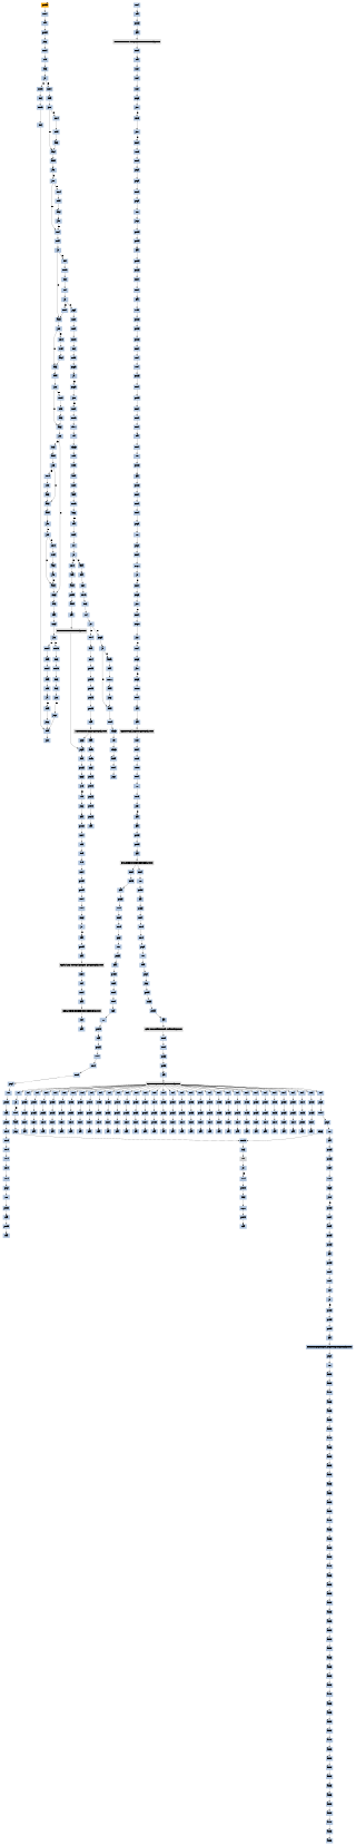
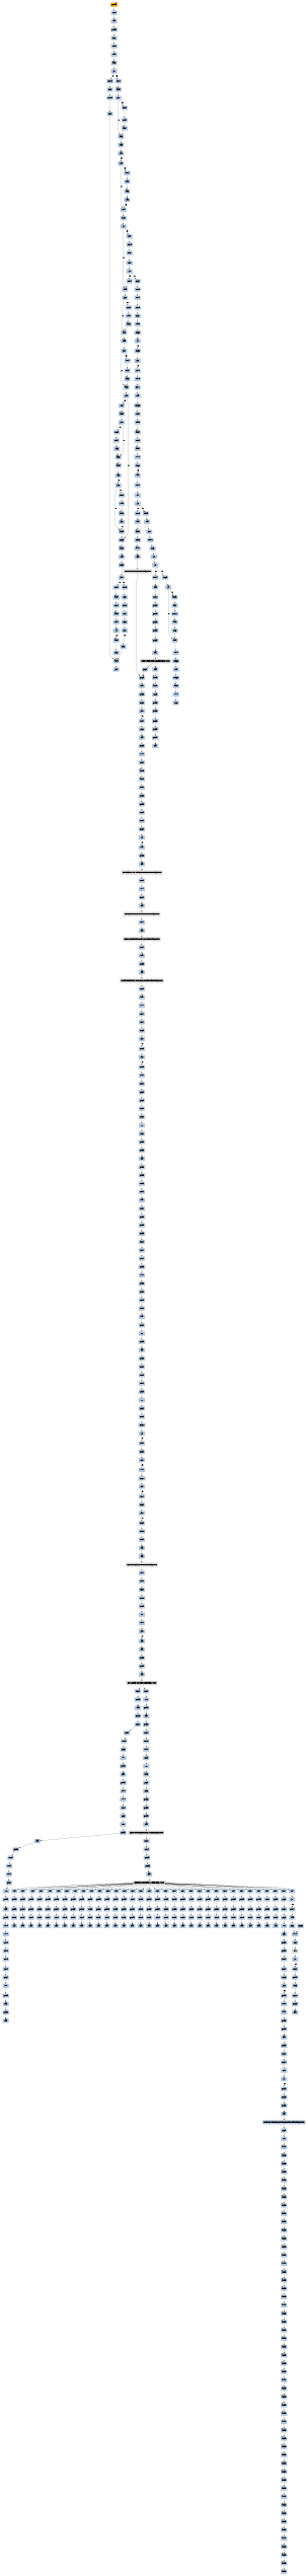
  strict digraph {
    node [color=lightsteelblue fillcolor=lightsteelblue shape=rectangle style=filled]
    edge [color="#000000"]
    n1 [color=lightgrey fillcolor=orange label=pusha]
    n2 [label=movl]
    n3 [label=leal]
    n4 [label=pushl]
    n5 [label=jmp]
    n6 [label=movl]
    n7 [label=subl]
    n8 [label=adcl]
    n9 [label=jb]
    n10 [label=movb]
    n11 [label=movl]
    n12 [label=incl]
    n13 [label=addl]
    n14 [label=movb]
    n15 [label=jne]
    n16 [label=incl]
    n17 [label=addl]
    n18 [label=jne]
    n19 [label=adcl]
    n20 [label=movl]
    n21 [label=addl]
    n22 [label=subl]
    n23 [label=jae]
    n24 [label=adcl]
    n25 [label=jne]
    n26 [label=xorl]
    n27 [label=movl]
    n28 [label=subl]
    n29 [label=subl]
    n30 [label=jb]
    n31 [label=adcl]
    n32 [label=shll]
    n33 [label=addl]
    n34 [label=movb]
    n35 [label=jne]
    n36 [label=incl]
    n37 [label=adcl]
    n38 [label=movl]
    n39 [label=xorl]
    n40 [label=je]
    n41 [label=movl]
    n42 [label=popl]
    n43 [label=movl]
    n44 [label=movl]
    n45 [label=addl]
    n46 [label=subl]
    n47 [label=jne]
    n48 [label=adcl]
    n49 [label=adcl]
    n50 [label=movl]
    n51 [label=jne]
    n52 [label=subl]
    n53 [label=cmpl]
    n54 [label=incl]
    n55 [label=adcl]
    n56 [label=adcl]
    n57 [label=addl]
    n58 [label=leal]
    n59 [label=jne]
    n60 [label=cmpl]
    n61 [label=jbe]
    n62 [label=movl]
    n63 [label=movb]
    n64 [label=addl]
    n65 [label=incl]
    n66 [label=movl]
    n67 [label=movb]
    n68 [label=addl]
    n69 [label=subl]
    n70 [label=ja]
    n71 [label=addl]
    n72 [label=jmp]
    n73 [label=adcl]
    n74 [label=movl]
    n75 [label=addl]
    n76 [label=subl]
    n77 [label=jae]
    n78 [label=adcl]
    n79 [label=jne]
    n80 [label=addl]
    n81 [label=movl]
    n82 [label=subl]
    n83 [label=adcl]
    n84 [label=jae]
    n85 [label=incl]
    n86 [label=decl]
    n87 [label=jne]
    n88 [label=jmp]
    n89 [label=jae]
    n90 [label=movb]
    n91 [label=incl]
    n92 [label=subb]
    n93 [label=cmpb]
    n94 [label=ja]
    n95 [label=cmpb]
    n96 [label=jne]
    n97 [label=movl]
    n98 [label=movb]
    n99 [label=shrw]
    n100 [label=roll]
    n101 [label=xchgb]
    n102 [label=subl]
    n103 [label=subb]
    n104 [label=addl]
    n105 [label=movl]
    n106 [label=addl]
    n107 [label=movb]
    n108 [label=loop]
    n109 [label=leal]
    n110 [label=movl]
    n111 [label=orl]
    n112 [label=je]
    n113 [label=movl]
    n114 [label=addl]
    n115 [label=leal]
    n116 [label=leal]
    n117 [label=addl]
    n118 [label=xorl]
    n119 [label=pushl]
    n120 [label=addl]
    n121 [label=call]
    n122 [color=lightgrey fillcolor=lightgrey label="LOADLIBRARYA-KERNEL32-DLL"]
    n123 [label=popa]
    n124 [label=xchgl]
    n125 [label=movb]
    n126 [label=incl]
    n127 [fillcolor=lightgrey label=orb]
    n128 [label=je]
    n129 [label=movl]
    n130 [label=pushl]
    n131 [label=decl]
    n132 [label=repnz]
    n133 [label=pushl]
    n134 [label=call]
    n135 [color=lightgrey fillcolor=lightgrey label="GETPROCADDRESS-KERNEL32-DLL"]
    n136 [label=orl]
    n137 [label=xorl]
    n138 [label=xorl]
    n139 [label=xorl]
    n140 [label=xorl]
    n141 [label=xorl]
    n142 [label=xorl]
    n143 [label=xorl]
    n144 [label=xorl]
    n145 [label=xorl]
    n146 [label=xorl]
    n147 [label=xorl]
    n148 [label=xorl]
    n149 [label=xorl]
    n150 [label=xorl]
    n151 [label=xorl]
    n152 [label=xorl]
    n153 [label=xorl]
    n154 [label=xorl]
    n155 [label=xorl]
    n156 [label=xorl]
    n157 [label=xorl]
    n158 [label=xorl]
    n159 [label=xorl]
    n160 [label=xorl]
    n161 [label=xorl]
    n162 [label=xorl]
    n163 [label=xorl]
    n164 [label=xorl]
    n165 [label=xorl]
    n166 [label=xorl]
    n167 [label=xorl]
    n168 [label=xorl]
    n169 [label=xorl]
    n170 [label=je]
    n171 [label=pushl]
    n172 [label=pushl]
    n173 [label=pushl]
    n174 [label=pushl]
    n175 [label=pushl]
    n176 [label=pushl]
    n177 [label=pushl]
    n178 [label=pushl]
    n179 [label=pushl]
    n180 [label=pushl]
    n181 [label=pushl]
    n182 [label=pushl]
    n183 [label=pushl]
    n184 [label=pushl]
    n185 [label=movl]
    n186 [label=pushl]
    n187 [label=pushl]
    n188 [label=pushl]
    n189 [label=pushl]
    n190 [label=pushl]
    n191 [label=pushl]
    n192 [label=pushl]
    n193 [label=pushl]
    n194 [label=pushl]
    n195 [label=pushl]
    n196 [label=pushl]
    n197 [label=pushl]
    n198 [label=pushl]
    n199 [label=pushl]
    n200 [label=pushl]
    n201 [label=movl]
    n202 [label=pushl]
    n203 [label=popl]
    n204 [label=movl]
    n205 [label=pushl]
    n206 [label=pushl]
    n207 [label=pushl]
    n208 [label=pushl]
    n209 [label=pushl]
    n210 [label=pushl]
    n211 [label=pushl]
    n212 [label=pushl]
    n213 [label=pushl]
    n214 [label=pushl]
    n215 [label=pushl]
    n216 [label=pushl]
    n217 [label=pushl]
    n218 [label=pushl]
    n219 [label=pushl]
    n220 [label=pushl]
    n221 [label=pushl]
    n222 [label=pushl]
    n223 [label=pushl]
    n224 [label=pushl]
    n225 [label=pushl]
    n226 [label=pushl]
    n227 [label=pushl]
    n228 [label=pushl]
    n229 [label=pushl]
    n230 [label=pushl]
    n231 [label=pushl]
    n232 [label=pushl]
    n233 [label=pushl]
    n234 [label=pushl]
    n235 [label=pushl]
    n236 [label=pushl]
    n237 [label=movl]
    n238 [label=addl]
    n239 [label=jmp]
    n240 [label=movb]
    n241 [label=incl]
    n242 [label=orl]
    n243 [label=je]
    n244 [label=cmpb]
    n245 [label=movl]
    n246 [label=ja]
    n247 [label=leal]
    n248 [label=addl]
    n249 [label=andb]
    n250 [label=movl]
    n251 [label=movl]
    n252 [label=shll]
    n253 [label=xchgb]
    n254 [label=movw]
    n255 [label=roll]
    n256 [label=xchgb]
    n257 [label=addl]
    n258 [label=movl]
    n259 [label=jmp]
    n260 [label=addl]
    n261 [label=jmp]
    n262 [label=pushl]
    n263 [label=pushl]
    n264 [label=pushl]
    n265 [label=pushl]
    n266 [label=pushl]
    n267 [label=call]
    n268 [color=lightgrey fillcolor=lightgrey label="VIRTUALPROTECT-KERNEL32-DLL"]
    n269 [label=leal]
    n270 [label=popl]
    n271 [label=andb]
    n272 [label=andb]
    n273 [label=leal]
    n274 [label=popl]
    n275 [label=pushl]
    n276 [label=pushl]
    n277 [label=pushl]
    n278 [label=pushl]
    n279 [label=pushl]
    n280 [label=call]
    n281 [label=pushl]
    n282 [label=cmpl]
    n283 [label=jne]
    n284 [label=subl]
    n285 [label=jmp]
    n286 [label=call]
    n287 [label=pushl]
    n288 [label=movl]
    n289 [label=subl]
    n290 [label=andl]
    n291 [label=andl]
    n292 [label=movl]
    n293 [label=pushl]
    n294 [label=pushl]
    n295 [label=movl]
    n296 [label=movl]
    n297 [label=cmpl]
    n298 [label=je]
    n299 [label=leal]
    n300 [label=pushl]
    n301 [label=call]
    n302 [color=lightgrey fillcolor=lightgrey label="GETSYSTEMTIMEASFILETIME-KERNEL32-DLL"]
    n303 [label=movl]
    n304 [label=xorl]
    n305 [label=movl]
    n306 [label=call]
    n307 [color=lightgrey fillcolor=lightgrey label="GETCURRENTTHREADID-KERNEL32-DLL"]
    n308 [label=xorl]
    n309 [label=call]
+   n310 [color=lightgrey fillcolor=lightgrey label="GETCURRENTPROCESSID-KERNEL32-DLL"]
    n311 [label=xorl]
    n312 [label=leal]
    n313 [label=pushl]
    n314 [label=call]
    n315 [color=lightgrey fillcolor=lightgrey label="QUERYPERFORMANCECOUNTER-KERNEL32-DLL"]
    n316 [label=movl]
    n317 [label=leal]
    n318 [label=xorl]
    n319 [label=xorl]
    n320 [label=xorl]
    n321 [label=cmpl]
    n322 [label=jne]
    n323 [label=testl]
    n324 [label=jne]
    n325 [label=movl]
    n326 [label=notl]
    n327 [label=movl]
    n328 [label=popl]
    n329 [label=popl]
    n330 [label=movl]
    n331 [label=popl]
    n332 [label=ret]
    n333 [label=jmp]
    n334 [label=pushl]
    n335 [label=pushl]
    n336 [label=call]
    n337 [label=pushl]
    n338 [label=pushl]
    n339 [label=movl]
    n340 [label=movl]
    n341 [label=leal]
    n342 [label=subl]
    n343 [label=pushl]
    n344 [label=pushl]
    n345 [label=pushl]
    n346 [label=movl]
    n347 [label=xorl]
    n348 [label=xorl]
    n349 [label=pushl]
    n350 [label=movl]
    n351 [label=pushl]
    n352 [label=movl]
    n353 [label=movl]
    n354 [label=movl]
    n355 [label=leal]
    n356 [label=movl]
    n357 [label=ret]
    n358 [label=pushl]
    n359 [label=call]
    n360 [label=pushl]
    n361 [label=movl]
    n362 [label=movl]
    n363 [label=movl]
    n364 [label=popl]
    n365 [label=ret]
    n366 [label=popl]
    n367 [label=movl]
    n368 [label=cmpw]
    n369 [label=je]
    n370 [label=movl]
    n371 [label=cmpl]
    n372 [label=jne]
    n373 [label=movl]
    n374 [label=cmpw]
    n375 [label=jne]
    n376 [label=xorl]
    n377 [label=cmpl]
    n378 [label=jbe]
    n379 [label=cmpl]
    n380 [label=setne]
    n381 [label=movl]
    n382 [label=call]
    n383 [label=call]
    n384 [color=lightgrey fillcolor=lightgrey label="GETPROCESSHEAP-KERNEL32-DLL"]
    n385 [label=xorl]
    n386 [label=movl]
    n387 [label=testl]
    n388 [label=setne]
    n389 [label=movl]
    n390 [label=ret]
    n391 [label=testl]
    n392 [label=jne]
    n393 [label=call]
    n394 [label=call]
    n395 [label=pushl]
    n396 [label=pushl]
    n397 [label=call]
    n398 [color=lightgrey fillcolor=lightgrey label="ENCODEPOINTER-KERNEL32-DLL"]
    n399 [label=movl]
    n400 [label=movl]
    n401 [label=pushl]
    n402 [label=ret]
    n403 [label=call]
    n404 [label=pushl]
    n405 [label=pushl]
    n406 [label=movl]
    n407 [label=movl]
    n408 [label=movl]
    n409 [label=popl]
    n410 [label=ret]
    n411 [label=pushl]
    n412 [label=call]
    n413 [label=pushl]
    n414 [label=movl]
    n415 [label=movl]
    n416 [label=movl]
    n417 [label=popl]
    n418 [label=ret]
    n419 [label=pushl]
    n420 [label=call]
    n421 [label=pushl]
    n422 [label=movl]
    n423 [label=movl]
    n424 [label=movl]
    n425 [label=popl]
    n426 [label=ret]
    n427 [label=pushl]
    n428 [label=call]
    n429 [label=pushl]
    n430 [label=movl]
    n431 [label=movl]
    n432 [label=movl]
    n433 [label=movl]
    n434 [label=movl]
    n435 [label=movl]
    n436 [label=popl]
    n437 [label=ret]
    n438 [label=pushl]
    n439 [label=call]
    n440 [label=pushl]
    n441 [label=call]
    n442 [label=call]
    n443 [label=pushl]
    n444 [label=movl]
    n445 [label=movl]
    n446 [label=movl]
    n447 [label=popl]
    n448 [label=ret]
    n449 [label=addl]
    n450 [label=popl]
    n451 [label=jmp]
    n452 [label=pushl]
    n453 [label=pushl]
    n454 [label=pushl]
    n455 [label=call]
    n456 [color=lightgrey fillcolor=lightgrey label="GETMODULEHANDLEW-KERNEL32-DLL"]
    n457 [label=movl]
    n458 [label=movl]
    n459 [label=pushl]
    n460 [label=pushl]
    n461 [label=call]
    n462 [label=movl]
    n463 [label=call]
    n464 [label=movl]
    n465 [label=call]
    n466 [label=movl]
    n467 [label=call]
    n468 [label=movl]
    n469 [label=call]
    n470 [label=movl]
    n471 [label=call]
    n472 [label=movl]
    n473 [label=call]
    n474 [label=movl]
    n475 [label=call]
    n476 [label=movl]
    n477 [label=call]
    n478 [label=movl]
    n479 [label=call]
    n480 [label=movl]
    n481 [label=call]
    n482 [label=movl]
    n483 [label=call]
    n484 [label=movl]
    n485 [label=call]
    n486 [label=movl]
    n487 [label=call]
    n488 [label=movl]
    n489 [label=call]
    n490 [label=pushl]
    n491 [label=call]
    n492 [label=movl]
    n493 [label=call]
    n494 [label=movl]
    n495 [label=call]
    n496 [label=movl]
    n497 [label=call]
    n498 [label=movl]
    n499 [label=call]
    n500 [label=movl]
    n501 [label=call]
    n502 [label=movl]
    n503 [label=call]
    n504 [label=movl]
    n505 [label=call]
    n506 [label=movl]
    n507 [label=call]
    n508 [label=movl]
    n509 [label=call]
    n510 [label=movl]
    n511 [label=call]
    n512 [label=movl]
    n513 [label=call]
    n514 [label=movl]
    n515 [label=call]
    n516 [label=movl]
    n517 [label=call]
    n518 [label=movl]
    n519 [label=call]
    n520 [label=movl]
    n521 [label=call]
    n522 [label=pushl]
    n523 [label=call]
    n524 [label=movl]
    n525 [label=call]
    n526 [label=popl]
    n527 [label=ret]
    n528 [label=call]
    n529 [label=pushl]
    n530 [label=pushl]
    n531 [label=movl]
    n532 [label=movl]
    n533 [label=cmpl]
    n534 [label=jne]
    n535 [label=pushl]
    n536 [label=movl]
    n537 [label=addl]
    n538 [label=pushl]
    n539 [label=pushl]
    n540 [label=call]
    n541 [label=pushl]
    n542 [label=movl]
    n543 [label=movl]
    n544 [label=xorl]
    n545 [label=je]
    n546 [label=pushl]
    n547 [label=pushl]
    n548 [label=pushl]
    n549 [label=call]
    n550 [color=lightgrey label="INITIALIZECRITICALSECTIONEX-KERNEL32-DLL"]
    n551 [label=popl]
    n552 [label=ret]
    n553 [label=addb]
    n554 [label=addb]
    n555 [label=addb]
    n556 [label=addb]
    n557 [label=addb]
    n558 [label=addb]
    n559 [label=addb]
    n560 [label=addb]
    n561 [label=addb]
    n562 [label=addb]
    n563 [label=addb]
    n564 [label=addb]
    n565 [label=addb]
    n566 [label=addb]
    n567 [label=addb]
    n568 [label=addb]
    n569 [label=addb]
    n570 [label=addb]
    n571 [label=addb]
    n572 [label=addb]
    n573 [label=addb]
    n574 [label=addb]
    n575 [label=addb]
    n576 [label=addb]
    n577 [label=addb]
    n578 [label=addb]
    n579 [label=addb]
    n580 [label=addb]
    n581 [label=addb]
    n582 [label=addb]
    n583 [label=addb]
    n584 [label=addb]
    n585 [label=addb]
    n586 [label=addb]
    n587 [label=addb]
    n588 [label=addb]
    n589 [label=addb]
    n590 [label=addb]
    n591 [label=addb]
    n592 [label=addb]
    n593 [label=addb]
    n594 [label=addb]
    n595 [label=addb]
    n596 [label=addb]
    n597 [label=addb]
    n598 [label=addb]
    n599 [label=addb]
    n600 [label=addb]
    n601 [label=addb]
    n602 [label=addb]
    n603 [label=addb]
    n604 [label=addb]
    n1 -> n2
    n2 -> n3
    n3 -> n4
    n4 -> n5
    n5 -> n6
    n6 -> n7
    n7 -> n8
    n8 -> n9
    n9 -> n10 [label=T]
    n9 -> n11 [label=F]
    n10 -> n12
    n11 -> n13
    n12 -> n14
    n13 -> n15
    n14 -> n16
    n15 -> n19 [label=T]
    n15 -> n20 [label=F]
    n16 -> n17
    n17 -> n18
    n19 -> n21
    n20 -> n22
    n21 -> n23
    n22 -> n24
    n23 -> n25 [label=F]
    n24 -> n19
    n25 -> n26 [label=T]
    n25 -> n27 [label=F]
    n26 -> n28
    n27 -> n29
    n28 -> n30
    n29 -> n31
    n30 -> n32 [label=F]
    n30 -> n33 [label=T]
    n31 -> n84
    n32 -> n34
    n33 -> n35
    n34 -> n36
    n35 -> n37 [label=T]
    n35 -> n38 [label=F]
    n36 -> n39
    n37 -> n45
    n38 -> n46
    n39 -> n40
    n40 -> n41 [label=F]
    n40 -> n42 [label=T]
    n41 -> n33
    n42 -> n43
    n43 -> n44
    n44 -> n90
    n45 -> n47
    n46 -> n48
    n47 -> n49 [label=T]
    n47 -> n50 [label=F]
    n48 -> n37
    n49 -> n51
    n50 -> n52
    n51 -> n53 [label=T]
    n51 -> n54 [label=F]
    n52 -> n55
    n53 -> n56
    n54 -> n57
    n55 -> n49
    n56 -> n58
    n57 -> n59
    n58 -> n60
    n59 -> n73 [label=T]
    n59 -> n74 [label=F]
    n60 -> n61
    n61 -> n62 [label=T]
    n61 -> n63 [label=F]
    n62 -> n64
    n63 -> n65
    n64 -> n66
    n65 -> n67
    n66 -> n68
    n67 -> n85
    n68 -> n69
    n69 -> n70
    n70 -> n71 [label=F]
    n71 -> n72
    n72 -> n17
    n73 -> n75
    n74 -> n76
    n75 -> n77
    n76 -> n78
    n77 -> n79 [label=F]
    n78 -> n73
    n79 -> n80 [label=T]
    n79 -> n81 [label=F]
    n80 -> n53
    n81 -> n82
    n82 -> n83
    n83 -> n89
    n84 -> n26 [label=F]
    n85 -> n86
    n86 -> n87
    n87 -> n88 [label=F]
    n88 -> n17
    n89 -> n80 [label=F]
    n90 -> n91
    n91 -> n92
    n92 -> n93
    n93 -> n94
    n94 -> n95 [label=F]
    n95 -> n96
    n96 -> n97 [label=F]
    n97 -> n98
    n98 -> n99
    n99 -> n100
    n100 -> n101
    n101 -> n102
    n102 -> n103
    n103 -> n104
    n104 -> n105
    n105 -> n106
    n106 -> n107
    n107 -> n108
    n108 -> n109 [label=F]
    n109 -> n110
    n110 -> n111
    n111 -> n112
    n112 -> n113 [label=F]
    n112 -> n114 [label=T]
    n113 -> n115
    n114 -> n116
    n115 -> n117
    n116 -> n118
    n117 -> n119
    n118 -> n240
    n119 -> n120
    n120 -> n121
    n121 -> n122
    n122 -> n123
    n123 -> n273
    n124 -> n125
    n125 -> n126
    n126 -> n127
    n127 -> n128
    n128 -> n129 [label=F]
    n129 -> n130
    n130 -> n131
    n131 -> n132
    n132 -> n133
    n133 -> n134
    n135 -> n136
    n135 -> n137
    n135 -> n138
    n135 -> n139
    n135 -> n140
    n135 -> n141
    n135 -> n142
    n135 -> n143
    n135 -> n144
    n135 -> n145
    n135 -> n146
    n135 -> n147
    n135 -> n148
    n135 -> n149
    n135 -> n150
    n135 -> n151
    n135 -> n152
    n135 -> n153
    n135 -> n154
    n135 -> n155
    n135 -> n156
    n135 -> n157
    n135 -> n158
    n135 -> n159
    n135 -> n160
    n135 -> n161
    n135 -> n162
    n135 -> n163
    n135 -> n164
    n135 -> n165
    n135 -> n166
    n135 -> n167
    n135 -> n168
    n135 -> n169
    n136 -> n170
    n137 -> n171
    n138 -> n172
    n139 -> n173
    n140 -> n174
    n141 -> n175
    n142 -> n176
    n143 -> n177
    n144 -> n178
    n145 -> n179
    n146 -> n180
    n147 -> n181
    n148 -> n182
    n149 -> n183
    n150 -> n184
    n151 -> n185
    n152 -> n186
    n153 -> n187
    n154 -> n188
    n155 -> n189
    n156 -> n190
    n157 -> n191
    n158 -> n192
    n159 -> n193
    n160 -> n194
    n161 -> n195
    n162 -> n196
    n163 -> n197
    n164 -> n198
    n165 -> n199
    n166 -> n200
    n167 -> n201
    n168 -> n202
    n169 -> n203
    n170 -> n204 [label=F]
    n171 -> n205
    n172 -> n206
    n173 -> n207
    n174 -> n208
    n175 -> n209
    n176 -> n210
    n177 -> n211
    n178 -> n212
    n179 -> n213
    n180 -> n214
    n181 -> n215
    n182 -> n216
    n183 -> n217
    n184 -> n218
    n185 -> n219
    n186 -> n220
    n187 -> n221
    n188 -> n222
    n189 -> n223
    n190 -> n224
    n191 -> n225
    n192 -> n226
    n193 -> n227
    n194 -> n228
    n195 -> n229
    n196 -> n230
    n197 -> n231
    n198 -> n232
    n199 -> n233
    n200 -> n234
    n201 -> n235
    n202 -> n236
    n203 -> n237
    n204 -> n238
    n205 -> n462
    n206 -> n464
    n207 -> n466
    n208 -> n468
    n209 -> n470
    n210 -> n472
    n211 -> n474
    n212 -> n476
    n213 -> n478
    n214 -> n480
    n215 -> n482
    n216 -> n484
    n217 -> n486
    n218 -> n488
    n219 -> n490
    n220 -> n492
    n221 -> n494
    n222 -> n496
    n223 -> n498
    n224 -> n500
    n225 -> n502
    n226 -> n504
    n227 -> n506
    n228 -> n508
    n229 -> n510
    n230 -> n512
    n231 -> n514
    n232 -> n516
    n233 -> n518
    n234 -> n520
    n235 -> n522
    n236 -> n524
    n237 -> n526
    n238 -> n239
    n239 -> n125
    n240 -> n241
    n241 -> n242
    n242 -> n243
    n243 -> n244 [label=F]
    n243 -> n245 [label=T]
    n244 -> n246
    n245 -> n247
    n246 -> n248 [label=F]
    n246 -> n249 [label=T]
    n247 -> n250
    n248 -> n251
    n249 -> n252
    n250 -> n262
    n251 -> n253
    n252 -> n254
    n253 -> n255
    n254 -> n260
    n255 -> n256
    n256 -> n257
    n257 -> n258
    n258 -> n259
    n260 -> n261
    n261 -> n248
    n262 -> n263
    n263 -> n264
    n264 -> n265
    n265 -> n266
    n266 -> n267
    n267 -> n268
    n268 -> n269
    n268 -> n270
    n269 -> n271
    n270 -> n123
    n271 -> n272
    n272 -> n274
    n273 -> n281
    n274 -> n275
    n275 -> n276
    n276 -> n277
    n277 -> n278
    n278 -> n279
    n279 -> n280
    n281 -> n282
    n282 -> n283
    n283 -> n284 [label=F]
    n284 -> n285
    n285 -> n286
    n286 -> n287
    n287 -> n288
    n288 -> n289
    n289 -> n290
    n290 -> n291
    n291 -> n292
    n292 -> n293
    n293 -> n294
    n294 -> n295
    n295 -> n296
    n296 -> n297
    n297 -> n298
    n298 -> n299 [label=T]
    n299 -> n300
    n300 -> n301
    n301 -> n302
    n302 -> n303
    n303 -> n304
    n304 -> n305
    n305 -> n306
    n306 -> n307
    n307 -> n308
    n308 -> n309
+   n309 -> n310
+   n310 -> n311
    n311 -> n312
    n312 -> n313
    n313 -> n314
    n314 -> n315
    n315 -> n316
    n316 -> n317
    n317 -> n318
    n318 -> n319
    n319 -> n320
    n320 -> n321
    n321 -> n322
    n322 -> n323 [label=T]
    n323 -> n324
    n324 -> n325 [label=T]
    n325 -> n326
    n326 -> n327
    n327 -> n328
    n328 -> n329
    n329 -> n330
    n330 -> n331
    n331 -> n332
    n332 -> n333
    n333 -> n334
    n334 -> n335
    n335 -> n336
    n336 -> n337
    n337 -> n338
    n338 -> n339
    n339 -> n340
    n340 -> n341
    n341 -> n342
    n342 -> n343
    n343 -> n344
    n344 -> n345
    n345 -> n346
    n346 -> n347
    n347 -> n348
    n348 -> n349
    n349 -> n350
    n350 -> n351
    n351 -> n352
    n352 -> n353
    n353 -> n354
    n354 -> n355
    n355 -> n356
    n356 -> n357
    n357 -> n358
    n358 -> n359
    n359 -> n360
    n360 -> n361
    n361 -> n362
    n362 -> n363
    n363 -> n364
    n364 -> n365
    n365 -> n366
    n366 -> n367
    n367 -> n368
    n368 -> n369
    n369 -> n370 [label=T]
    n370 -> n371
    n371 -> n372
    n372 -> n373 [label=F]
    n373 -> n374
    n374 -> n375
    n375 -> n376 [label=F]
    n376 -> n377
    n377 -> n378
    n378 -> n379 [label=F]
    n379 -> n380
    n380 -> n381
    n381 -> n382
    n382 -> n383
    n383 -> n384
    n384 -> n385
    n385 -> n386
    n386 -> n387
    n387 -> n388
    n388 -> n389
    n389 -> n390
    n390 -> n391
    n391 -> n392
    n392 -> n393 [label=T]
    n393 -> n394
    n394 -> n395
    n395 -> n396
    n396 -> n397
    n397 -> n398
    n398 -> n399
    n398 -> n400
    n399 -> n401
    n400 -> n402
    n401 -> n403
    n402 -> n404
    n403 -> n405
    n404 -> n442
    n405 -> n406
    n406 -> n407
    n407 -> n408
    n408 -> n409
    n409 -> n410
    n410 -> n411
    n411 -> n412
    n412 -> n413
    n413 -> n414
    n414 -> n415
    n415 -> n416
    n416 -> n417
    n417 -> n418
    n418 -> n419
    n419 -> n420
    n420 -> n421
    n421 -> n422
    n422 -> n423
    n423 -> n424
    n424 -> n425
    n425 -> n426
    n426 -> n427
    n427 -> n428
    n428 -> n429
    n429 -> n430
    n430 -> n431
    n431 -> n432
    n432 -> n433
    n433 -> n434
    n434 -> n435
    n435 -> n436
    n436 -> n437
    n437 -> n438
    n438 -> n439
    n439 -> n440
    n440 -> n441
    n442 -> n443
    n443 -> n444
    n444 -> n445
    n445 -> n446
    n446 -> n447
    n447 -> n448
    n448 -> n449
    n449 -> n450
    n450 -> n451
    n451 -> n452
    n452 -> n453
    n453 -> n454
    n454 -> n455
    n455 -> n456
    n456 -> n457
    n457 -> n458
    n458 -> n459
    n459 -> n460
    n460 -> n461
    n461 -> n135
    n462 -> n463
    n464 -> n465
    n466 -> n467
    n468 -> n469
    n470 -> n471
    n472 -> n473
    n474 -> n475
    n476 -> n477
    n478 -> n479
    n480 -> n481
    n482 -> n483
    n484 -> n485
    n486 -> n487
    n488 -> n489
    n490 -> n491
    n492 -> n493
    n494 -> n495
    n496 -> n497
    n498 -> n499
    n500 -> n501
    n502 -> n503
    n504 -> n505
    n506 -> n507
    n508 -> n509
    n510 -> n511
    n512 -> n513
    n514 -> n515
    n516 -> n517
    n518 -> n519
    n520 -> n521
    n522 -> n523
    n524 -> n525
    n526 -> n527
    n527 -> n528
    n528 -> n529
    n529 -> n530
    n530 -> n531
    n531 -> n532
    n532 -> n533
    n533 -> n534
    n534 -> n535 [label=F]
    n535 -> n536
    n536 -> n537
    n537 -> n538
    n538 -> n539
    n539 -> n540
    n540 -> n541
    n541 -> n542
    n542 -> n543
    n543 -> n544
    n544 -> n545
    n545 -> n546 [label=F]
    n546 -> n547
    n547 -> n548
    n548 -> n549
    n549 -> n550
    n550 -> n551
    n551 -> n552
    n552 -> n553
    n553 -> n554
    n554 -> n555
    n555 -> n556
    n556 -> n557
    n557 -> n558
    n558 -> n559
    n559 -> n560
    n560 -> n561
    n561 -> n562
    n562 -> n563
    n563 -> n564
    n564 -> n565
    n565 -> n566
    n566 -> n567
    n567 -> n568
    n568 -> n569
    n569 -> n570
    n570 -> n571
    n571 -> n572
    n572 -> n573
    n573 -> n574
    n574 -> n575
    n575 -> n576
    n576 -> n577
    n577 -> n578
    n578 -> n579
    n579 -> n580
    n580 -> n581
    n581 -> n582
    n582 -> n583
    n583 -> n584
    n584 -> n585
    n585 -> n586
    n586 -> n587
    n587 -> n588
    n588 -> n589
    n589 -> n590
    n590 -> n591
    n591 -> n592
    n592 -> n593
    n593 -> n594
    n594 -> n595
    n595 -> n596
    n596 -> n597
    n597 -> n598
    n598 -> n599
    n599 -> n600
    n600 -> n601
    n601 -> n602
    n602 -> n603
    n603 -> n604
  }
